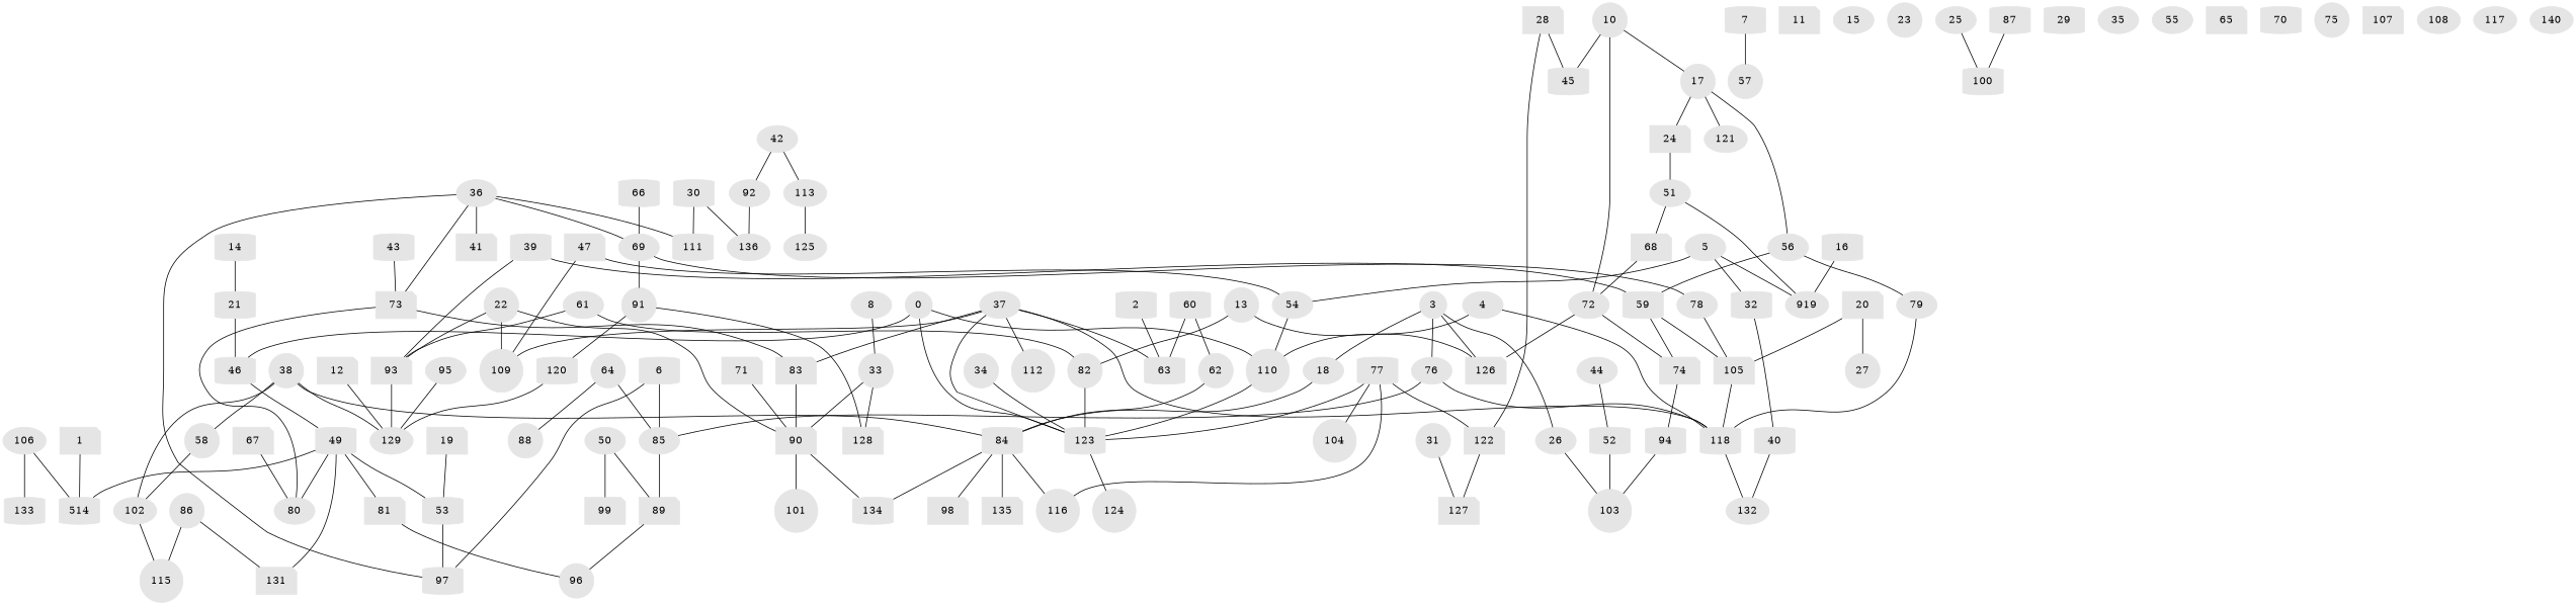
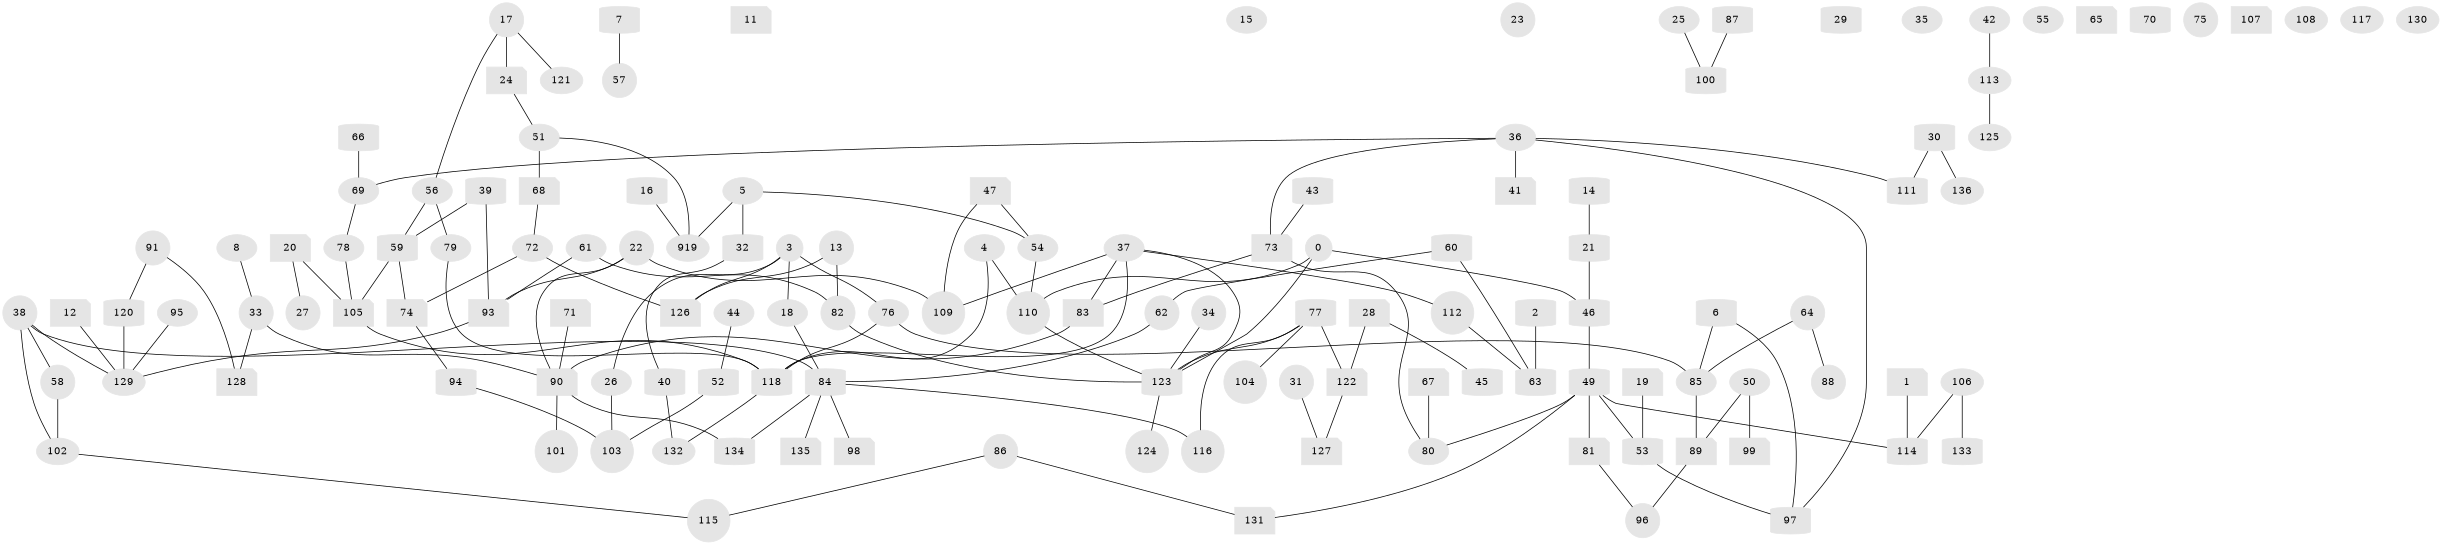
  graph {
    fontname="DejaVu Serif"
    node [color=gray90 fontname="DejaVu Serif" shape=ellipse style=filled]
    edge [fontname="DejaVu Serif"]
    1 [shape=note]
-   114 [shape=cylinder label=514]
+   114 [shape=cylinder]
    2 [shape=cylinder]
    63 [shape=cylinder]
    3 [shape=circle]
    18
    26
    76
    126 [shape=note]
    84 [shape=cylinder]
    103 [shape=circle]
    118 [shape=cylinder]
    85
    110 [shape=circle]
    4
    123 [shape=cylinder]
    132
    32 [shape=cylinder]
    5
    54
    n21 [label=919]
    40 [shape=cylinder]
    6 [shape=cylinder]
    97 [shape=cylinder]
    89 [shape=note]
    7 [shape=cylinder]
    57 [shape=circle]
    33 [shape=circle]
    8
    90 [shape=note]
    128 [shape=note]
    n32 [label=0 shape=circle]
    46 [shape=cylinder]
    49 [shape=cylinder]
    124 [shape=circle]
-   10 [shape=circle]
    17 [shape=circle]
    45 [shape=cylinder]
    72
    24 [shape=note]
    56
    121
    74 [shape=note]
    11 [shape=note]
    12 [shape=note]
    129
    13 [shape=circle]
    82 [shape=circle]
    14 [shape=cylinder]
    21 [shape=cylinder]
    15
    16 [shape=cylinder]
    51
    59 [shape=cylinder]
    79
    67 [shape=note]
    80
    116 [shape=circle]
    98 [shape=note]
    134 [shape=cylinder]
    135 [shape=note]
    19 [shape=note]
    53 [shape=cylinder]
    20 [shape=note]
    27 [shape=circle]
    105 [shape=note]
    22 [shape=circle]
    93 [shape=note]
    109 [shape=circle]
    101 [shape=circle]
    23 [shape=circle]
    68 [shape=note]
    100 [shape=cylinder]
    25
    28 [shape=note]
    122 [shape=note]
    127 [shape=note]
    29 [shape=cylinder]
    30 [shape=cylinder]
    111 [shape=cylinder]
    136
    31 [shape=circle]
    34 [shape=circle]
    35
    36
    41 [shape=note]
    69
    73 [shape=note]
    78
    91 [shape=circle]
    83 [shape=note]
    37
    112 [shape=circle]
    38 [shape=circle]
    58 [shape=circle]
    102
    115 [shape=circle]
    39 [shape=cylinder]
    42
-   92
    113
    125
    43 [shape=cylinder]
    52 [shape=cylinder]
    44
    81 [shape=note]
    131 [shape=note]
    96 [shape=circle]
    47 [shape=note]
    50
    99 [shape=note]
    55
    94 [shape=cylinder]
    60 [shape=cylinder]
    62 [shape=circle]
    61
    64 [shape=circle]
    88 [shape=circle]
    65 [shape=note]
    66 [shape=cylinder]
    120 [shape=cylinder]
    70 [shape=cylinder]
    71 [shape=note]
    75 [shape=circle]
    77 [shape=cylinder]
    104 [shape=circle]
    86 [shape=circle]
    87 [shape=cylinder]
    95
    106
    133 [shape=cylinder]
    107 [shape=note]
    108
    117
-   130 [label=140]
+   130
    1 -- 114
    2 -- 63
    3 -- 18
    3 -- 26
    3 -- 76
    3 -- 126
    18 -- 84
    26 -- 103
    76 -- 118
    76 -- 85
    84 -- 116
    84 -- 98
    84 -- 134
    84 -- 135
    118 -- 132
    85 -- 89
    110 -- 123
    4 -- 118
    4 -- 110
    123 -- 124
    32 -- 40
    5 -- 32
    5 -- 54
    5 -- n21
    54 -- 110
    40 -- 132
    6 -- 85
    6 -- 97
    89 -- 96
    7 -- 57
    33 -- 90
    33 -- 128
    8 -- 33
    90 -- 134
    90 -- 101
    n32 -- 110
    n32 -- 123
    n32 -- 46
    46 -- 49
    49 -- 114
    49 -- 80
    49 -- 53
    49 -- 81
    49 -- 131
-   10 -- 17
-   10 -- 45
-   10 -- 72
    17 -- 24
    17 -- 56
    17 -- 121
    72 -- 126
    72 -- 74
    24 -- 51
    56 -- 59
    56 -- 79
    74 -- 94
    12 -- 129
    13 -- 126
    13 -- 82
    82 -- 123
    14 -- 21
    21 -- 46
    16 -- n21
    51 -- n21
    51 -- 68
    59 -- 74
    59 -- 105
    79 -- 118
    67 -- 80
    19 -- 53
    53 -- 97
    20 -- 27
    20 -- 105
    105 -- 118
    22 -- 90
    22 -- 93
    22 -- 109
    93 -- 129
    68 -- 72
    25 -- 100
    28 -- 45
    28 -- 122
    122 -- 127
    30 -- 111
    30 -- 136
    31 -- 127
    34 -- 123
    36 -- 97
    36 -- 111
    36 -- 41
    36 -- 69
    36 -- 73
    69 -- 78
-   69 -- 91
    73 -- 80
    73 -- 83
    78 -- 105
    91 -- 128
    91 -- 120
    83 -- 90
-   37 -- 63
+   112 -- 63
    37 -- 118
    37 -- 123
    37 -- 109
    37 -- 83
    37 -- 112
    38 -- 84
    38 -- 129
    38 -- 58
    38 -- 102
    58 -- 102
    102 -- 115
    39 -- 59
    39 -- 93
-   42 -- 92
    42 -- 113
-   92 -- 136
    113 -- 125
    43 -- 73
    52 -- 103
    44 -- 52
    81 -- 96
    47 -- 54
    47 -- 109
    50 -- 89
    50 -- 99
    94 -- 103
    60 -- 63
    60 -- 62
    62 -- 84
    61 -- 82
    61 -- 93
    64 -- 85
    64 -- 88
    66 -- 69
    120 -- 129
    71 -- 90
    77 -- 123
    77 -- 116
    77 -- 122
    77 -- 104
    86 -- 115
    86 -- 131
    87 -- 100
    95 -- 129
    106 -- 114
    106 -- 133
  }
